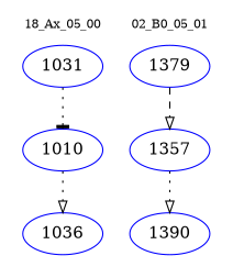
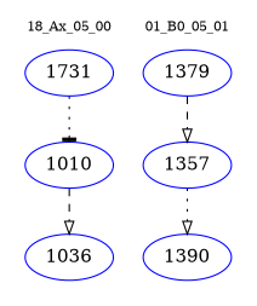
  digraph {
    node [color=blue]
    edge [arrowhead=onormal color=black style=dotted]
-   n1 [label=1031]
+   n1 [label=1731]
    n2 [label=1010]
    n3 [label=1036]
    n4 [label=1379]
    n5 [label=1357]
    n6 [label=1390]
    subgraph cluster_1 {
      color=white
      fontsize=10
      label="18_Ax_05_00"
      n1
      n2
      n3
    }
    subgraph cluster_2 {
      color=white
      fontsize=10
-     label="02_B0_05_01"
+     label="01_B0_05_01"
      n4
      n5
      n6
    }
    n1 -> n2 [arrowhead=tee]
-   n2 -> n3
+   n2 -> n3 [style=dashed]
    n4 -> n5 [style=dashed]
    n5 -> n6
  }
